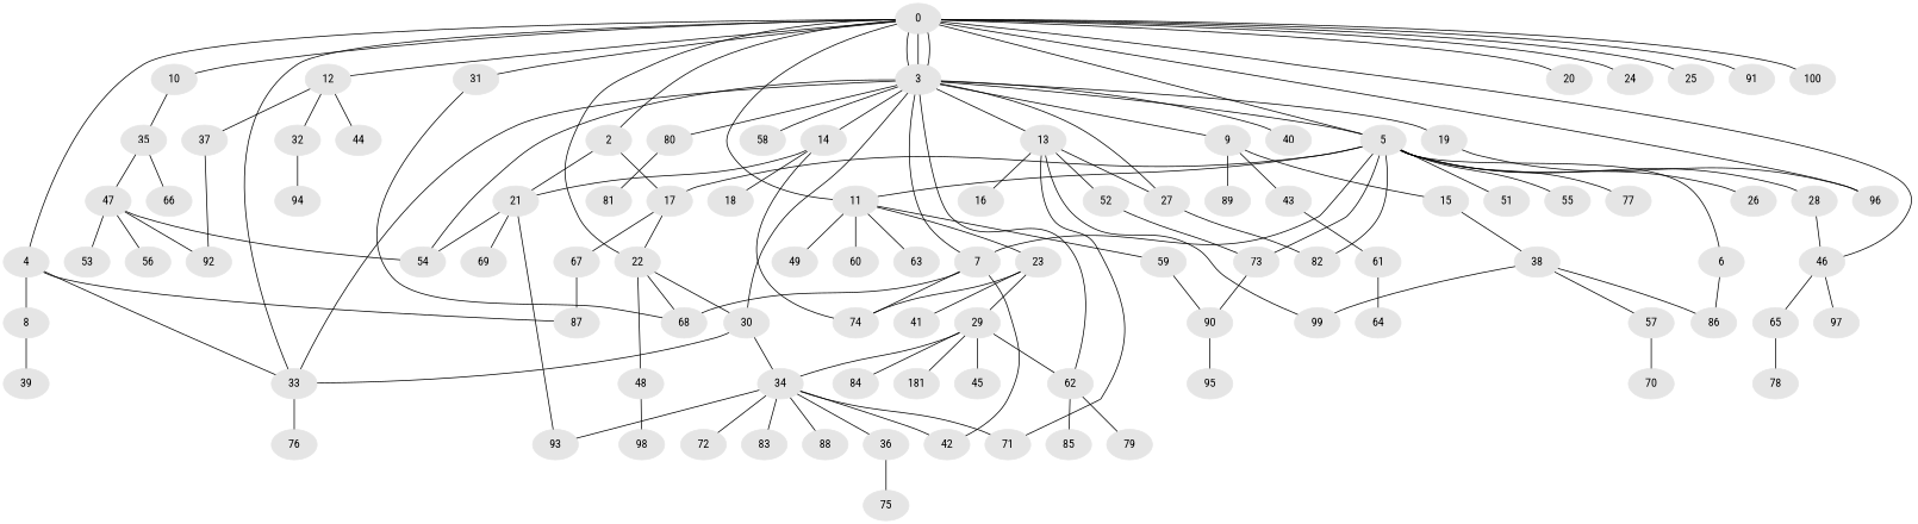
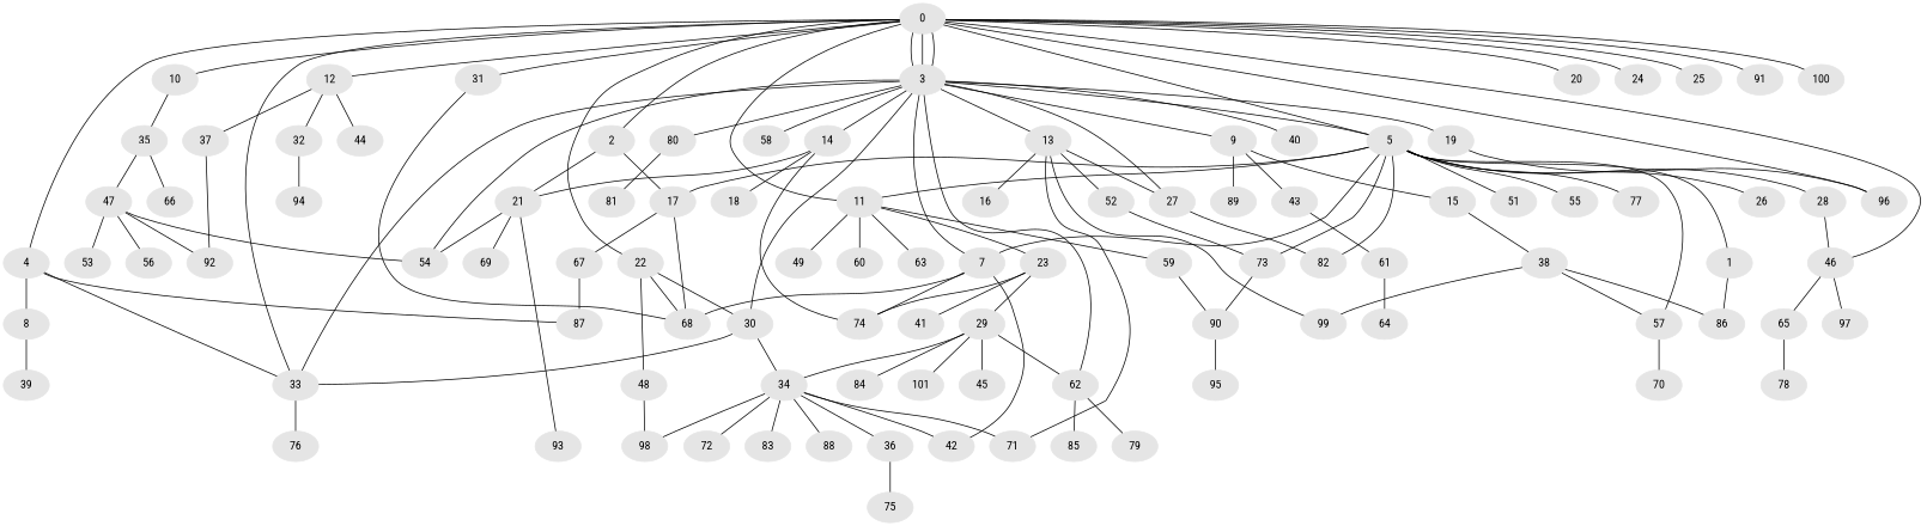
  graph {
    fontname="Roboto Condensed"
    node [color=gray90 fontname="Roboto Condensed" style=filled]
    edge [fontname="Roboto Condensed"]
    n1 [label=0]
    2
    3
    4
    5
    10
    11
    12
    20
    22
    24
    25
    31
    33
    46
    91
    96
    100
    17
    21
    7
    9
    13
    14
    19
    27
    30
    40
    54
    58
    62
    80
    8
    87
-   6
+   6 [label=1]
    26
    28
    51
    55
    57
    73
    77
    82
    35
    23
    49
    59
    60
    63
    32
    37
    44
    68
    48
    76
    65
    97
    67
    69
    93
    42
    74
    15
    43
    89
    16
    52
    71
    99
    18
    34
    79
    85
    81
    39
    86
    70
    90
    38
    61
    47
    66
    29
    41
    94
    92
    98
    45
    84
-   101 [label=181]
+   101
    36
    72
    83
    88
    75
    53
    56
    64
    78
    95
    n1 -- 2
    n1 -- 3
    n1 -- 3
    n1 -- 3
    n1 -- 4
    n1 -- 5
    n1 -- 10
    n1 -- 11
    n1 -- 12
    n1 -- 20
    n1 -- 22
    n1 -- 24
    n1 -- 25
    n1 -- 31
    n1 -- 33
    n1 -- 46
    n1 -- 91
    n1 -- 96
    n1 -- 100
    2 -- 17
    2 -- 21
    3 -- 5
    3 -- 33
    3 -- 7
    3 -- 9
    3 -- 13
    3 -- 14
    3 -- 19
    3 -- 27
    3 -- 30
    3 -- 40
    3 -- 54
    3 -- 58
    3 -- 62
    3 -- 80
    4 -- 33
    4 -- 8
    4 -- 87
    5 -- 11
    5 -- 17
    5 -- 7
    5 -- 6
    5 -- 26
    5 -- 28
    5 -- 51
    5 -- 55
+   5 -- 57
    5 -- 73
    5 -- 77
    5 -- 82
    10 -- 35
    11 -- 23
    11 -- 49
    11 -- 59
    11 -- 60
    11 -- 63
    12 -- 32
    12 -- 37
    12 -- 44
    22 -- 30
    22 -- 68
    22 -- 48
    31 -- 68
    33 -- 76
    46 -- 65
    46 -- 97
-   17 -- 22
+   17 -- 68
    17 -- 67
    21 -- 54
    21 -- 69
    21 -- 93
    7 -- 68
    7 -- 42
    7 -- 74
    9 -- 15
    9 -- 43
    9 -- 89
    13 -- 27
    13 -- 16
    13 -- 52
    13 -- 71
    13 -- 99
    14 -- 21
    14 -- 74
    14 -- 18
    19 -- 96
    27 -- 82
    30 -- 33
    30 -- 34
    62 -- 79
    62 -- 85
    80 -- 81
    8 -- 39
    6 -- 86
    28 -- 46
    57 -- 70
    73 -- 90
    35 -- 47
    35 -- 66
    23 -- 74
    23 -- 29
    23 -- 41
    59 -- 90
    32 -- 94
    37 -- 92
    48 -- 98
    65 -- 78
    67 -- 87
    15 -- 38
    43 -- 61
    52 -- 73
-   34 -- 93
+   34 -- 98
    34 -- 42
    34 -- 71
    34 -- 36
    34 -- 72
    34 -- 83
    34 -- 88
    90 -- 95
    38 -- 57
    38 -- 99
    38 -- 86
    61 -- 64
    47 -- 54
    47 -- 92
    47 -- 53
    47 -- 56
    29 -- 62
    29 -- 34
    29 -- 45
    29 -- 84
    29 -- 101
    36 -- 75
  }
